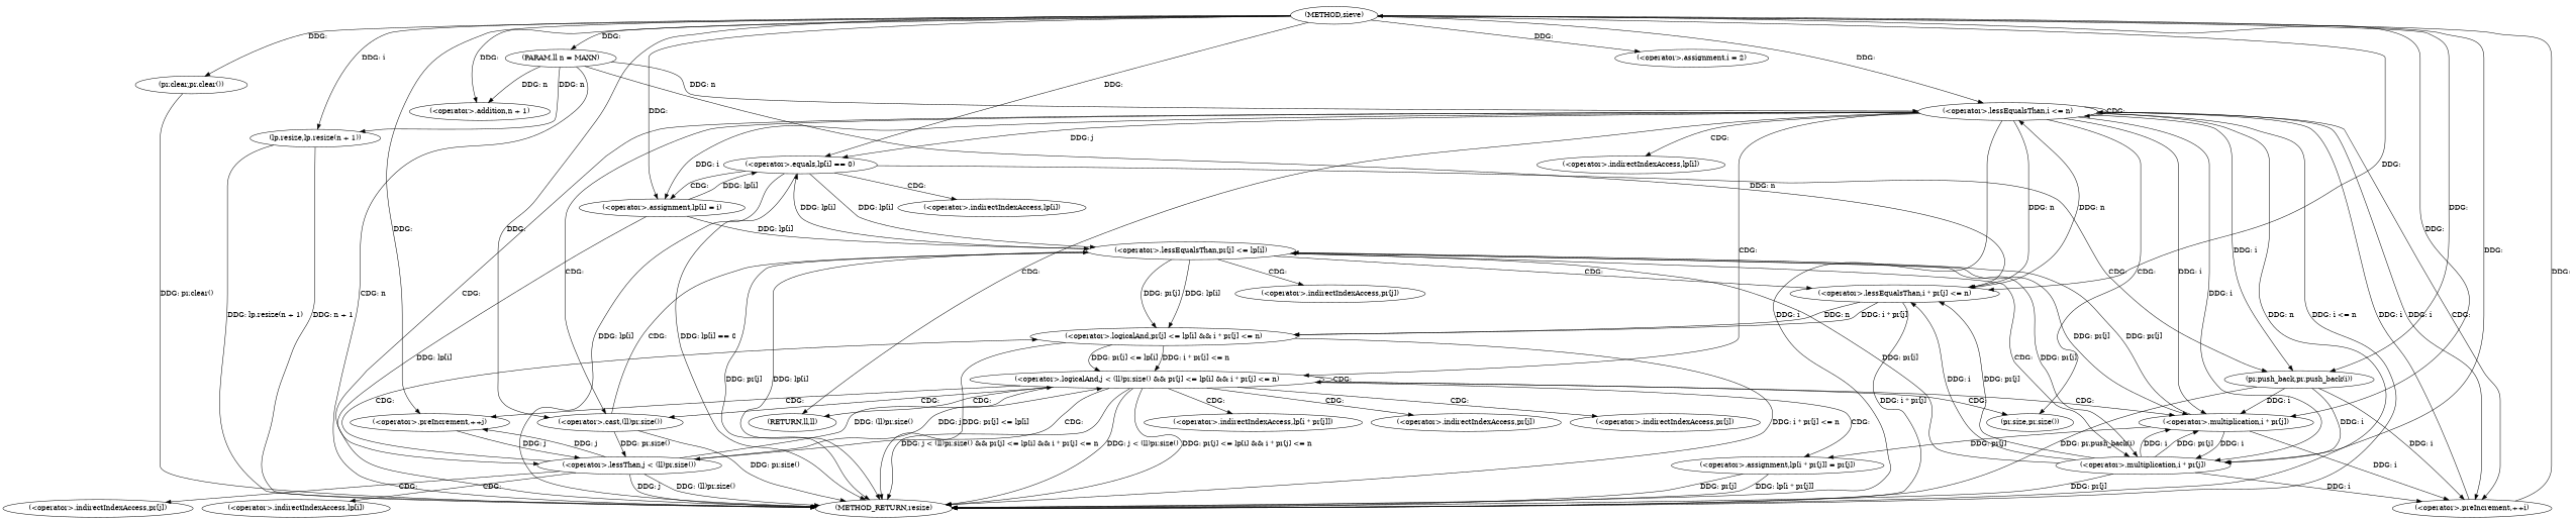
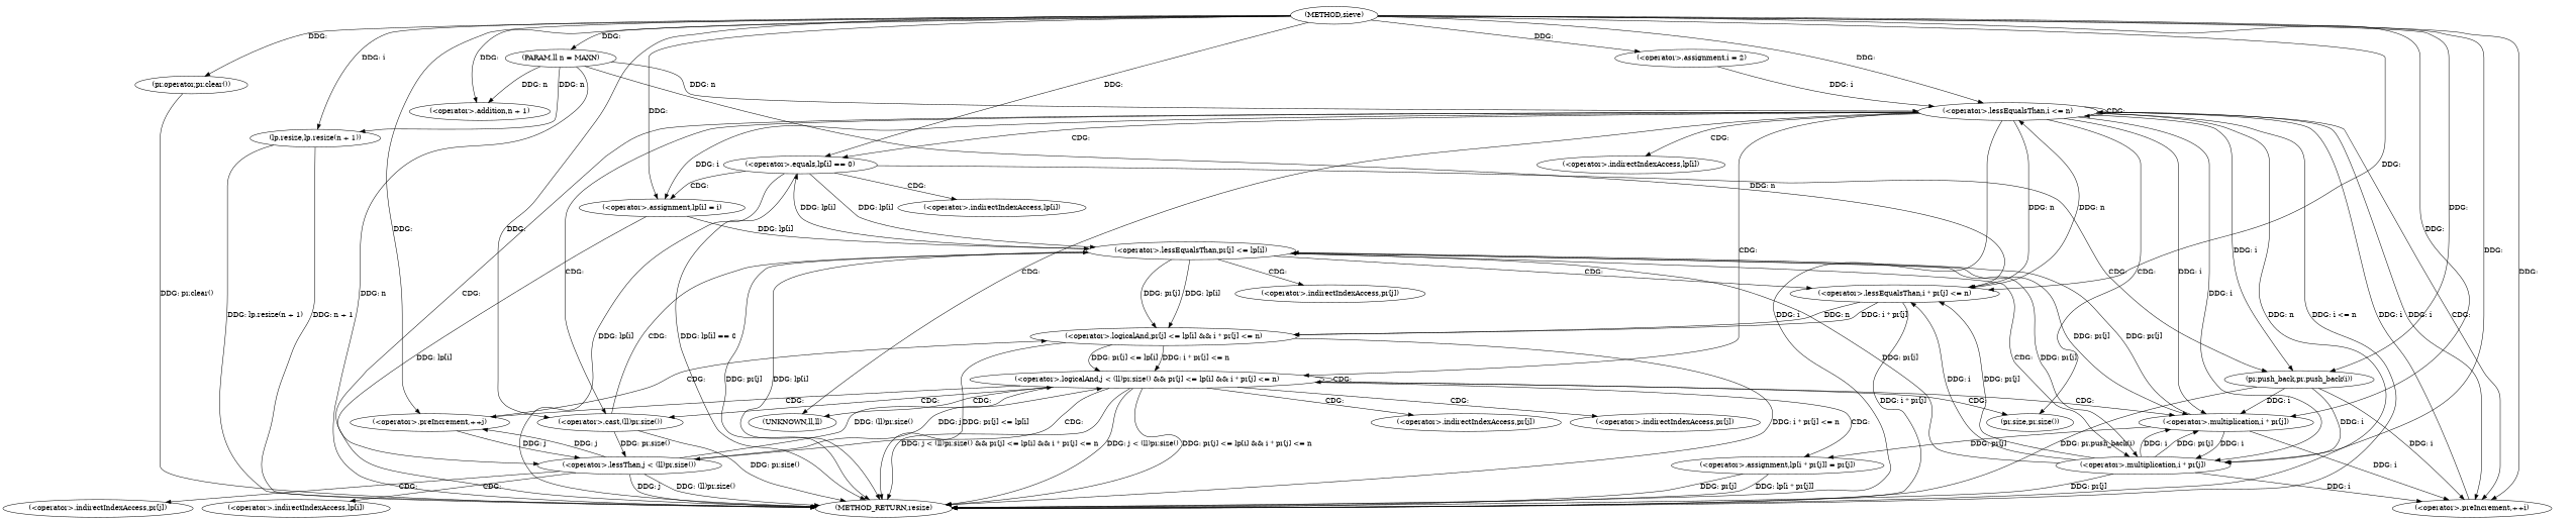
  digraph {
    n1 [label="(METHOD,sieve)"]
    n2 [label="(PARAM,ll n = MAXN)"]
    n3 [label="(lp.resize,lp.resize(n + 1))"]
-   n4 [label="(pr.clear,pr.clear())"]
+   n4 [label="(pr.operator,pr.clear())"]
    n5 [label="(<operator>.assignment,i = 2)"]
    n6 [label="(<operator>.lessEqualsThan,i <= n)"]
    n7 [label="(<operator>.preIncrement,++i)"]
    n8 [label="(<operator>.addition,n + 1)"]
    n9 [label="(<operator>.equals,lp[i] == 0)"]
    n10 [label="(<operator>.preIncrement,++j)"]
    n11 [label="(<operator>.assignment,lp[i] = i)"]
    n12 [label="(pr.push_back,pr.push_back(i))"]
    n13 [label="(<operator>.cast,(ll)pr.size())"]
    n14 [label="(<operator>.lessEqualsThan,i * pr[j] <= n)"]
    n15 [label="(<operator>.multiplication,i * pr[j])"]
    n16 [label="(<operator>.multiplication,i * pr[j])"]
    n17 [label="(METHOD_RETURN,resize)"]
    n18 [label="(<operator>.lessThan,j < (ll)pr.size())"]
    n19 [label="(<operator>.logicalAnd,j < (ll)pr.size() && pr[j] <= lp[i] && i * pr[j] <= n)"]
    n20 [label="(<operator>.indirectIndexAccess,lp[i])"]
-   n21 [label="(RETURN,ll,ll)"]
+   n21 [label="(UNKNOWN,ll,ll)"]
    n22 [label="(pr.size,pr.size())"]
    n23 [label="(<operator>.lessEqualsThan,pr[j] <= lp[i])"]
    n24 [label="(<operator>.indirectIndexAccess,lp[i])"]
    n25 [label="(<operator>.logicalAnd,pr[j] <= lp[i] && i * pr[j] <= n)"]
    n26 [label="(<operator>.indirectIndexAccess,pr[j])"]
    n27 [label="(<operator>.indirectIndexAccess,lp[i])"]
    n28 [label="(<operator>.assignment,lp[i * pr[j]] = pr[j])"]
-   n29 [label="(<operator>.indirectIndexAccess,lp[i * pr[j]])"]
    n30 [label="(<operator>.indirectIndexAccess,pr[j])"]
    n31 [label="(<operator>.indirectIndexAccess,pr[j])"]
    n32 [label="(<operator>.indirectIndexAccess,pr[j])"]
    n1 -> n2 [label="DDG: "]
    n1 -> n3 [label="DDG: i"]
    n1 -> n4 [label="DDG: "]
    n1 -> n5 [label="DDG: "]
    n1 -> n6 [label="DDG: "]
-   n7 -> n1 [label="DDG: "]
+   n1 -> n7 [label="DDG: "]
    n1 -> n8 [label="DDG: "]
    n1 -> n9 [label="DDG: "]
    n1 -> n10 [label="DDG: "]
    n1 -> n11 [label="DDG: "]
    n1 -> n12 [label="DDG: "]
    n1 -> n13 [label="DDG: "]
    n1 -> n14 [label="DDG: "]
    n1 -> n15 [label="DDG: "]
    n1 -> n16 [label="DDG: "]
    n2 -> n3 [label="DDG: n"]
    n2 -> n6 [label="DDG: n"]
    n2 -> n8 [label="DDG: n"]
    n2 -> n14 [label="DDG: n"]
-   n2 -> n17 [label="CDG: n"]
+   n2 -> n17 [label="DDG: n"]
    n3 -> n17 [label="DDG: n + 1"]
    n3 -> n17 [label="DDG: lp.resize(n + 1)"]
    n4 -> n17 [label="DDG: pr.clear()"]
+   n5 -> n6 [label="DDG: i"]
    n6 -> n6 [label="CDG: "]
    n6 -> n7 [label="DDG: i"]
    n6 -> n7 [label="CDG: "]
-   n6 -> n9 [label="DDG: j"]
+   n6 -> n9 [label="CDG: "]
    n6 -> n11 [label="DDG: i"]
    n6 -> n12 [label="DDG: i"]
    n6 -> n13 [label="CDG: "]
    n6 -> n14 [label="DDG: n"]
    n6 -> n15 [label="DDG: i"]
    n6 -> n16 [label="DDG: i"]
    n6 -> n17 [label="DDG: i"]
    n6 -> n17 [label="DDG: n"]
    n6 -> n17 [label="DDG: i <= n"]
    n6 -> n18 [label="CDG: "]
    n6 -> n19 [label="CDG: "]
    n6 -> n20 [label="CDG: "]
    n6 -> n21 [label="CDG: "]
    n6 -> n22 [label="CDG: "]
    n7 -> n6 [label="DDG: i"]
    n9 -> n11 [label="CDG: "]
    n9 -> n12 [label="CDG: "]
    n9 -> n17 [label="DDG: lp[i]"]
    n9 -> n17 [label="DDG: lp[i] == 0"]
    n9 -> n23 [label="DDG: lp[i]"]
    n9 -> n24 [label="CDG: "]
    n10 -> n18 [label="DDG: j"]
-   n11 -> n9 [label="DDG: lp[i]"]
    n11 -> n17 [label="DDG: lp[i]"]
    n11 -> n23 [label="DDG: lp[i]"]
    n12 -> n7 [label="DDG: i"]
    n12 -> n15 [label="DDG: i"]
    n12 -> n16 [label="DDG: i"]
    n12 -> n17 [label="DDG: pr.push_back(i)"]
    n13 -> n17 [label="DDG: pr.size()"]
    n13 -> n18 [label="DDG: pr.size()"]
    n13 -> n23 [label="CDG: "]
    n14 -> n6 [label="DDG: n"]
    n14 -> n17 [label="DDG: i * pr[j]"]
    n14 -> n25 [label="DDG: n"]
    n14 -> n25 [label="DDG: i * pr[j]"]
    n15 -> n7 [label="DDG: i"]
    n15 -> n16 [label="DDG: i"]
    n15 -> n23 [label="DDG: pr[j]"]
    n15 -> n28 [label="DDG: pr[j]"]
    n16 -> n7 [label="DDG: i"]
    n16 -> n14 [label="DDG: pr[j]"]
    n16 -> n14 [label="DDG: i"]
    n16 -> n15 [label="DDG: i"]
    n16 -> n15 [label="DDG: pr[j]"]
    n16 -> n17 [label="DDG: pr[j]"]
    n16 -> n23 [label="DDG: pr[j]"]
    n18 -> n10 [label="DDG: j"]
    n18 -> n17 [label="DDG: j"]
    n18 -> n17 [label="DDG: (ll)pr.size()"]
    n18 -> n19 [label="DDG: j"]
    n18 -> n19 [label="DDG: (ll)pr.size()"]
-   n18 -> n25 [label="CDG: "]
+   n10 -> n25 [label="CDG: "]
    n18 -> n26 [label="CDG: "]
    n18 -> n27 [label="CDG: "]
    n19 -> n10 [label="CDG: "]
    n19 -> n13 [label="CDG: "]
    n19 -> n15 [label="CDG: "]
    n19 -> n17 [label="DDG: j < (ll)pr.size()"]
    n19 -> n17 [label="DDG: pr[j] <= lp[i] && i * pr[j] <= n"]
    n19 -> n17 [label="DDG: j < (ll)pr.size() && pr[j] <= lp[i] && i * pr[j] <= n"]
    n19 -> n18 [label="CDG: "]
    n19 -> n19 [label="CDG: "]
    n19 -> n21 [label="CDG: "]
    n19 -> n22 [label="CDG: "]
    n19 -> n28 [label="CDG: "]
-   n19 -> n29 [label="CDG: "]
    n19 -> n30 [label="CDG: "]
    n19 -> n31 [label="CDG: "]
    n23 -> n9 [label="DDG: lp[i]"]
    n23 -> n14 [label="CDG: "]
    n23 -> n15 [label="DDG: pr[j]"]
    n23 -> n16 [label="DDG: pr[j]"]
    n23 -> n16 [label="CDG: "]
    n23 -> n17 [label="DDG: pr[j]"]
    n23 -> n17 [label="DDG: lp[i]"]
    n23 -> n25 [label="DDG: pr[j]"]
    n23 -> n25 [label="DDG: lp[i]"]
    n23 -> n32 [label="CDG: "]
    n25 -> n17 [label="DDG: pr[j] <= lp[i]"]
    n25 -> n17 [label="DDG: i * pr[j] <= n"]
    n25 -> n19 [label="DDG: i * pr[j] <= n"]
    n25 -> n19 [label="DDG: pr[j] <= lp[i]"]
    n28 -> n17 [label="DDG: lp[i * pr[j]]"]
    n28 -> n17 [label="DDG: pr[j]"]
  }
